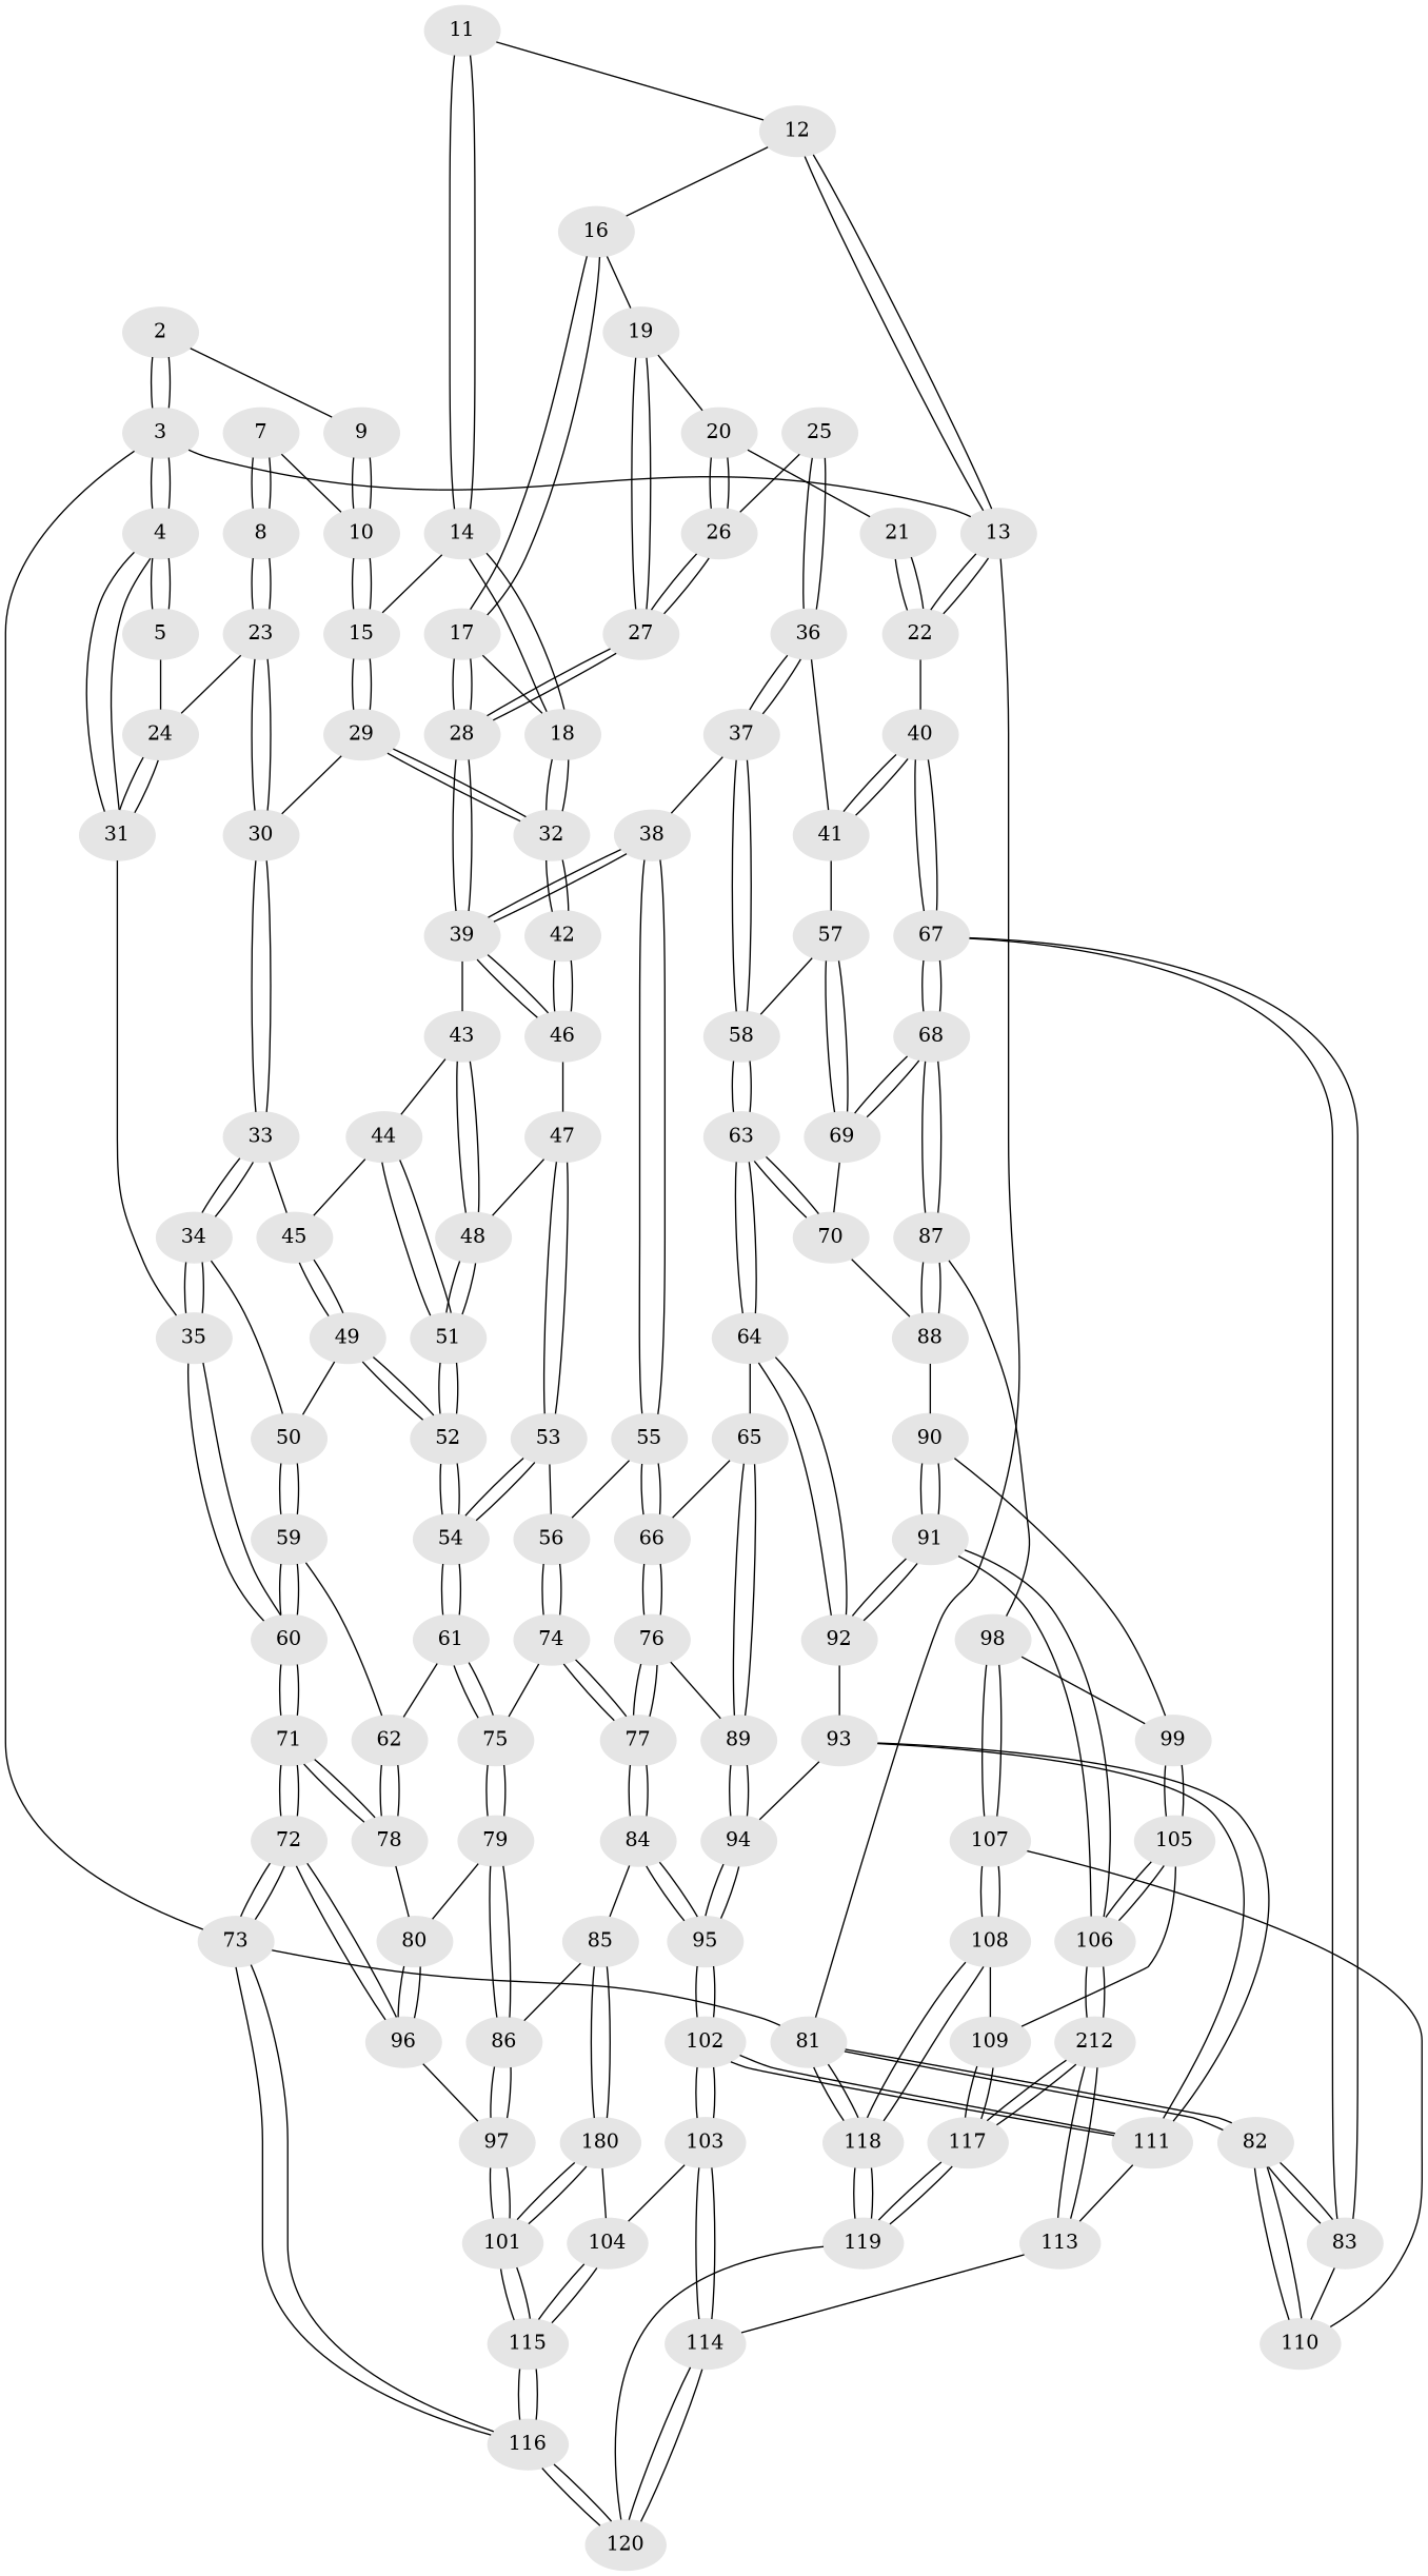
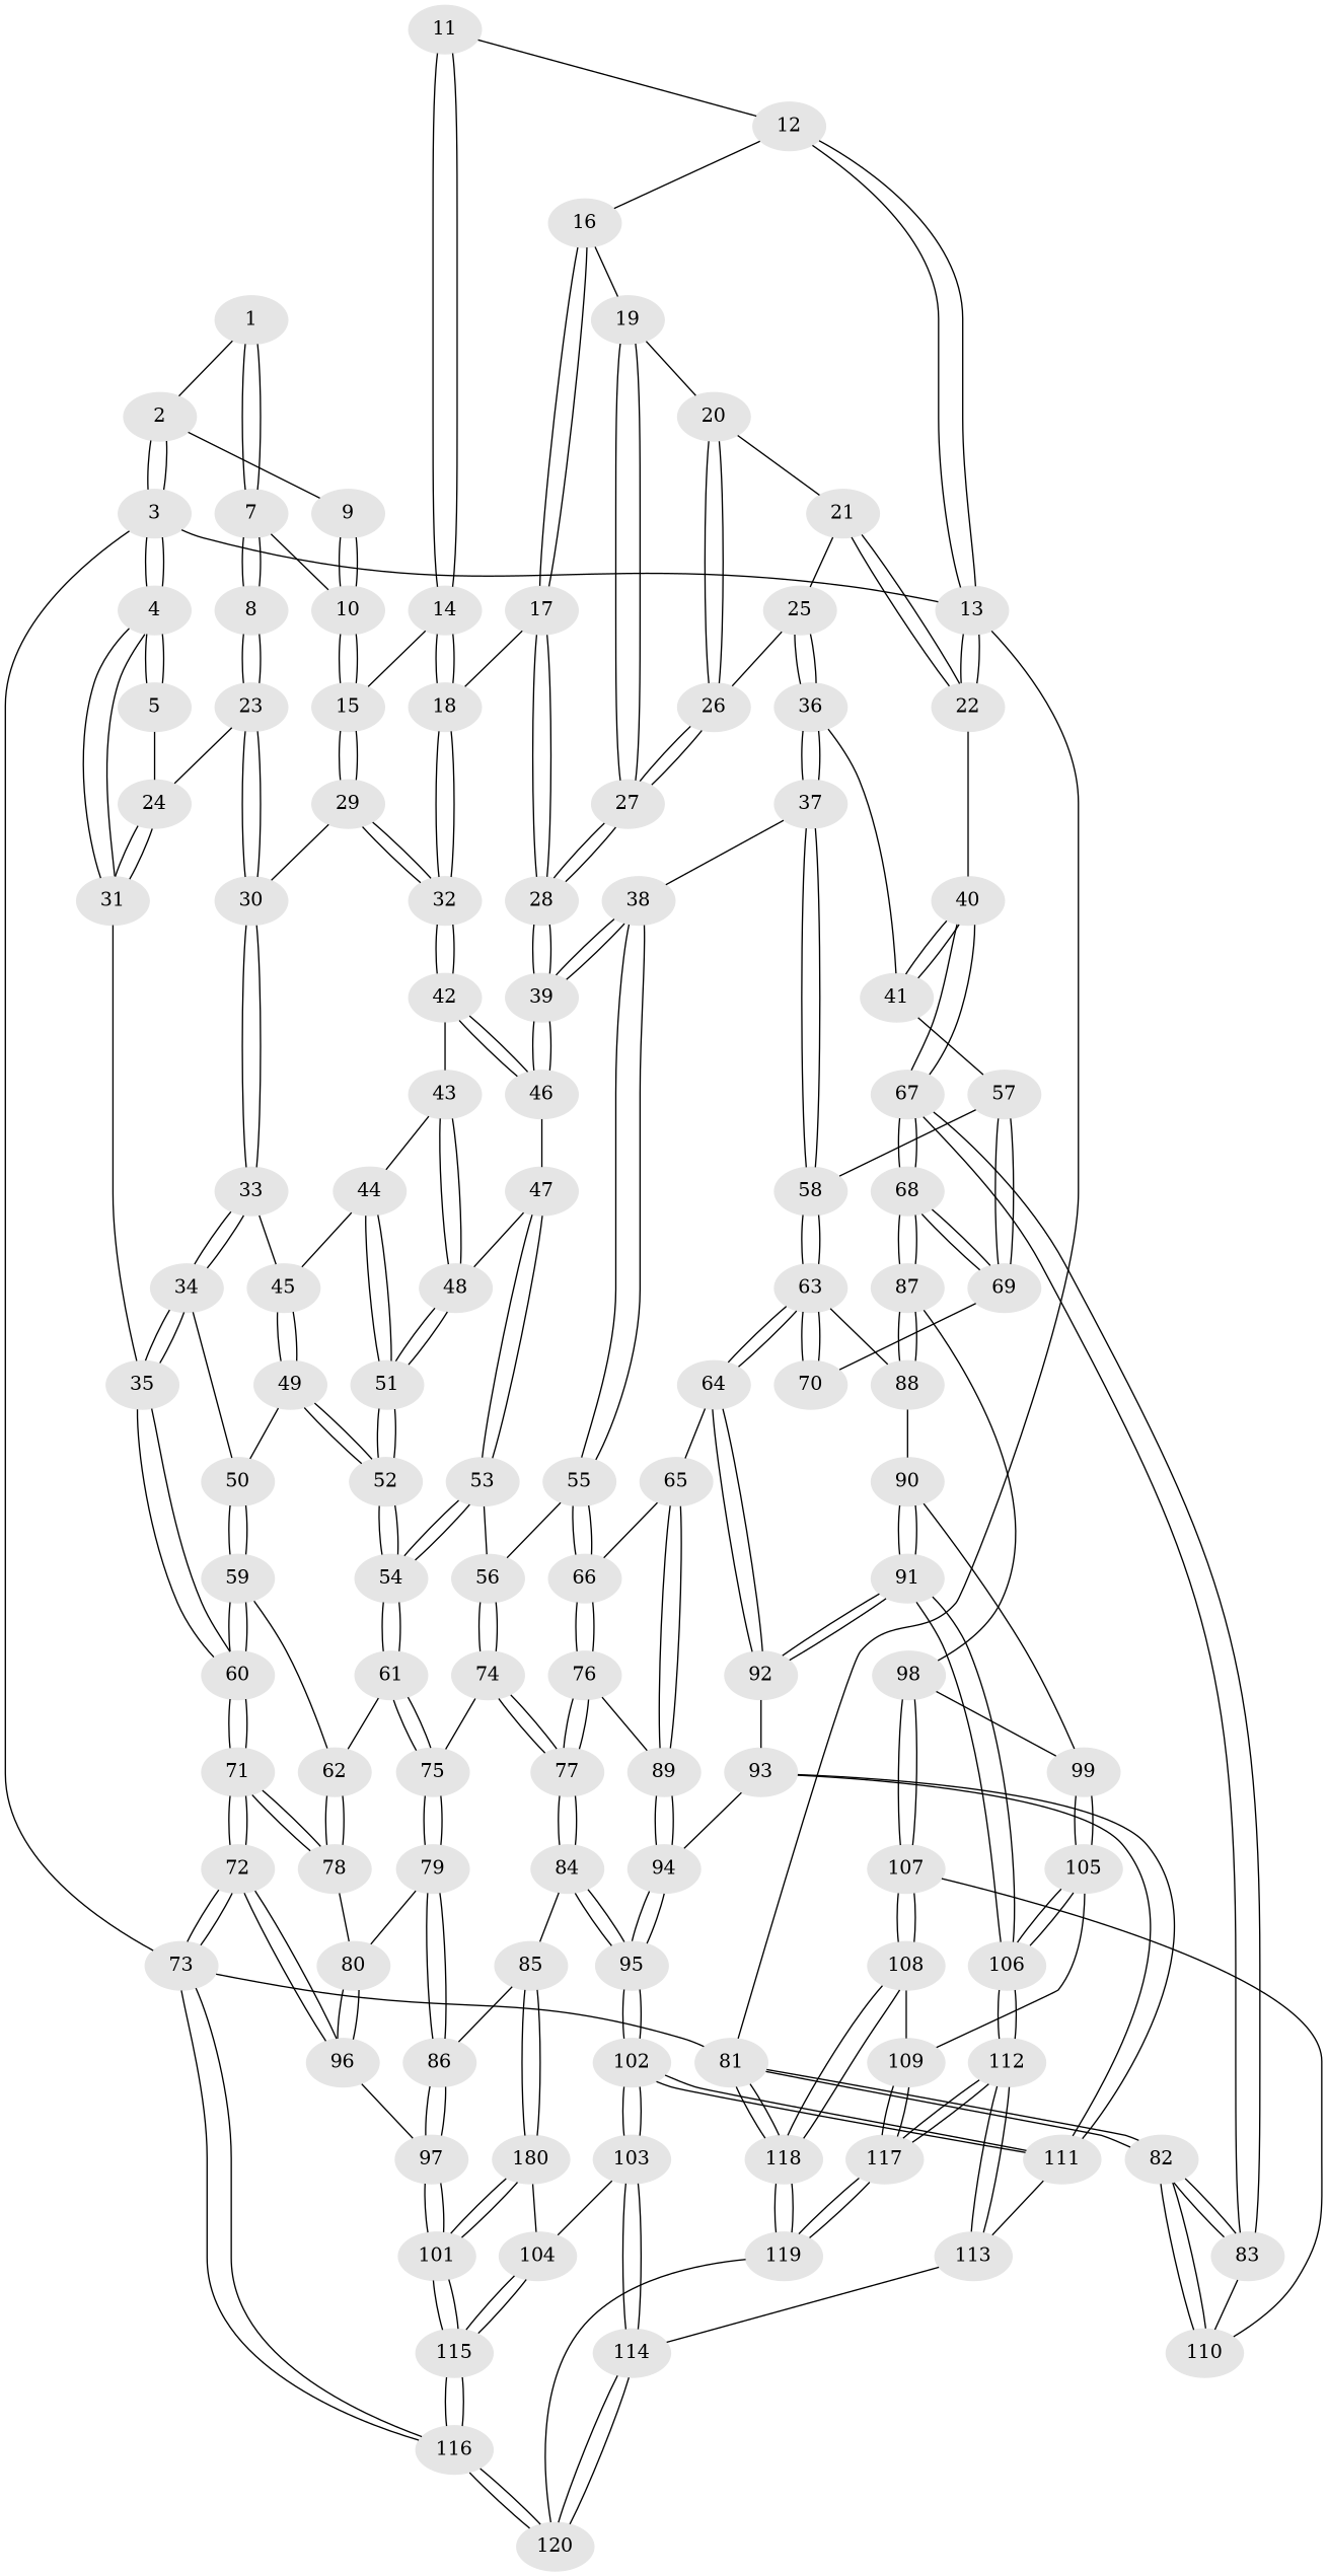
  graph {
    node [color=gray90 style=filled]
+   1
    2
    7
    3
    9
    8
    10
    4
    13
    73
    5
    31
    22
    81
    116
    24
    35
    23
    15
    30
    11
    12
    14
    29
    16
    18
    17
    19
    40
    82
    118
    32
    28
    20
    27
    39
    42
    21
    26
    25
    36
    41
    67
    33
    37
    46
    34
    45
    60
    43
    50
    49
    59
    71
    38
    58
    57
    55
    63
    56
    66
    47
    68
    83
    69
    44
    48
    51
    52
    53
    54
    62
    61
    74
    75
    76
    77
    70
    64
    78
    72
    79
    80
    65
    92
    88
    89
    93
    94
    87
    110
    98
    90
    96
    97
    120
    84
    86
    85
    95
    119
    n102 [label=180]
    102
    101
    104
    99
    107
    91
    106
    105
-   112 [label=212]
+   112
    111
    113
    103
    115
    108
    109
    114
    117
+   1 -- 2
+   1 -- 7
+   1 -- 7
    2 -- 3
    2 -- 3
    2 -- 9
    7 -- 8
    7 -- 8
    7 -- 10
    3 -- 4
    3 -- 4
    3 -- 13
    3 -- 73
    9 -- 10
    9 -- 10
    8 -- 23
    8 -- 23
    10 -- 15
    10 -- 15
    4 -- 5
    4 -- 5
    4 -- 31
    4 -- 31
    13 -- 22
    13 -- 22
    13 -- 81
    73 -- 81
    73 -- 116
    73 -- 116
    5 -- 24
    31 -- 35
    22 -- 40
    81 -- 82
    81 -- 82
    81 -- 118
    81 -- 118
    116 -- 120
    116 -- 120
    24 -- 31
    24 -- 31
    35 -- 60
    35 -- 60
    23 -- 24
    23 -- 30
    23 -- 30
    15 -- 29
    15 -- 29
    30 -- 33
    30 -- 33
    11 -- 12
    11 -- 14
    11 -- 14
    12 -- 13
    12 -- 13
    12 -- 16
    14 -- 15
    14 -- 18
    14 -- 18
    29 -- 30
    29 -- 32
    29 -- 32
    16 -- 17
    16 -- 17
    16 -- 19
    18 -- 32
    18 -- 32
    17 -- 18
    17 -- 28
    17 -- 28
    19 -- 20
    19 -- 27
    19 -- 27
    40 -- 41
    40 -- 41
    40 -- 67
    40 -- 67
    82 -- 83
    82 -- 83
    82 -- 110
    82 -- 110
    118 -- 119
    118 -- 119
    32 -- 42
    32 -- 42
    28 -- 39
    28 -- 39
    20 -- 21
    20 -- 26
    20 -- 26
    27 -- 28
    27 -- 28
    39 -- 46
    39 -- 46
    42 -- 46
    42 -- 46
-   39 -- 43
+   42 -- 43
    21 -- 22
    21 -- 22
+   21 -- 25
    26 -- 27
    26 -- 27
    25 -- 26
    25 -- 36
    25 -- 36
    36 -- 41
    36 -- 37
    36 -- 37
    41 -- 57
    67 -- 68
    67 -- 68
    67 -- 83
    67 -- 83
    33 -- 34
    33 -- 34
    33 -- 45
    37 -- 38
    37 -- 58
    37 -- 58
    46 -- 47
    34 -- 35
    34 -- 35
    34 -- 50
    45 -- 49
    45 -- 49
    60 -- 71
    60 -- 71
    43 -- 44
    43 -- 48
    43 -- 48
    50 -- 59
    50 -- 59
    49 -- 50
    49 -- 52
    49 -- 52
    59 -- 60
    59 -- 60
    59 -- 62
    71 -- 78
    71 -- 78
    71 -- 72
    71 -- 72
    38 -- 39
    38 -- 39
    38 -- 55
    38 -- 55
    58 -- 63
    58 -- 63
    57 -- 58
    57 -- 69
    57 -- 69
    55 -- 56
    55 -- 66
    55 -- 66
    63 -- 70
    63 -- 70
    63 -- 64
    63 -- 64
    56 -- 74
    56 -- 74
    66 -- 76
    66 -- 76
    47 -- 48
    47 -- 53
    47 -- 53
    68 -- 69
    68 -- 69
    68 -- 87
    68 -- 87
    83 -- 110
    69 -- 70
    44 -- 45
    44 -- 51
    44 -- 51
    48 -- 51
    48 -- 51
    51 -- 52
    51 -- 52
    52 -- 54
    52 -- 54
    53 -- 56
    53 -- 54
    53 -- 54
    54 -- 61
    54 -- 61
    62 -- 78
    62 -- 78
    61 -- 62
    61 -- 75
    61 -- 75
    74 -- 75
    74 -- 77
    74 -- 77
    75 -- 79
    75 -- 79
    76 -- 77
    76 -- 77
    76 -- 89
    77 -- 84
    77 -- 84
-   70 -- 88
+   63 -- 88
    64 -- 65
    64 -- 92
    64 -- 92
    78 -- 80
    72 -- 73
    72 -- 73
    72 -- 96
    72 -- 96
    79 -- 80
    79 -- 86
    79 -- 86
    80 -- 96
    80 -- 96
    65 -- 66
    65 -- 89
    65 -- 89
    92 -- 93
    88 -- 90
    89 -- 94
    89 -- 94
    93 -- 94
    93 -- 111
    93 -- 111
    94 -- 95
    94 -- 95
    87 -- 88
    87 -- 88
    87 -- 98
    98 -- 99
    98 -- 107
    98 -- 107
    90 -- 99
    90 -- 91
    90 -- 91
    96 -- 97
    97 -- 101
    97 -- 101
    84 -- 85
    84 -- 95
    84 -- 95
    86 -- 97
    86 -- 97
    85 -- 86
    85 -- n102
    85 -- n102
    95 -- 102
    95 -- 102
    119 -- 120
    n102 -- 101
    n102 -- 101
    n102 -- 104
    102 -- 111
    102 -- 111
    102 -- 103
    102 -- 103
    101 -- 115
    101 -- 115
    104 -- 115
    104 -- 115
    99 -- 105
    99 -- 105
    107 -- 110
    107 -- 108
    107 -- 108
    91 -- 92
    91 -- 92
    91 -- 106
    91 -- 106
    106 -- 112
    106 -- 112
    105 -- 106
    105 -- 106
    105 -- 109
    112 -- 113
    112 -- 113
    112 -- 117
    112 -- 117
    111 -- 113
    113 -- 114
    103 -- 104
    103 -- 114
    103 -- 114
    115 -- 116
    115 -- 116
    108 -- 118
    108 -- 118
    108 -- 109
    109 -- 117
    109 -- 117
    114 -- 120
    114 -- 120
    117 -- 119
    117 -- 119
  }
